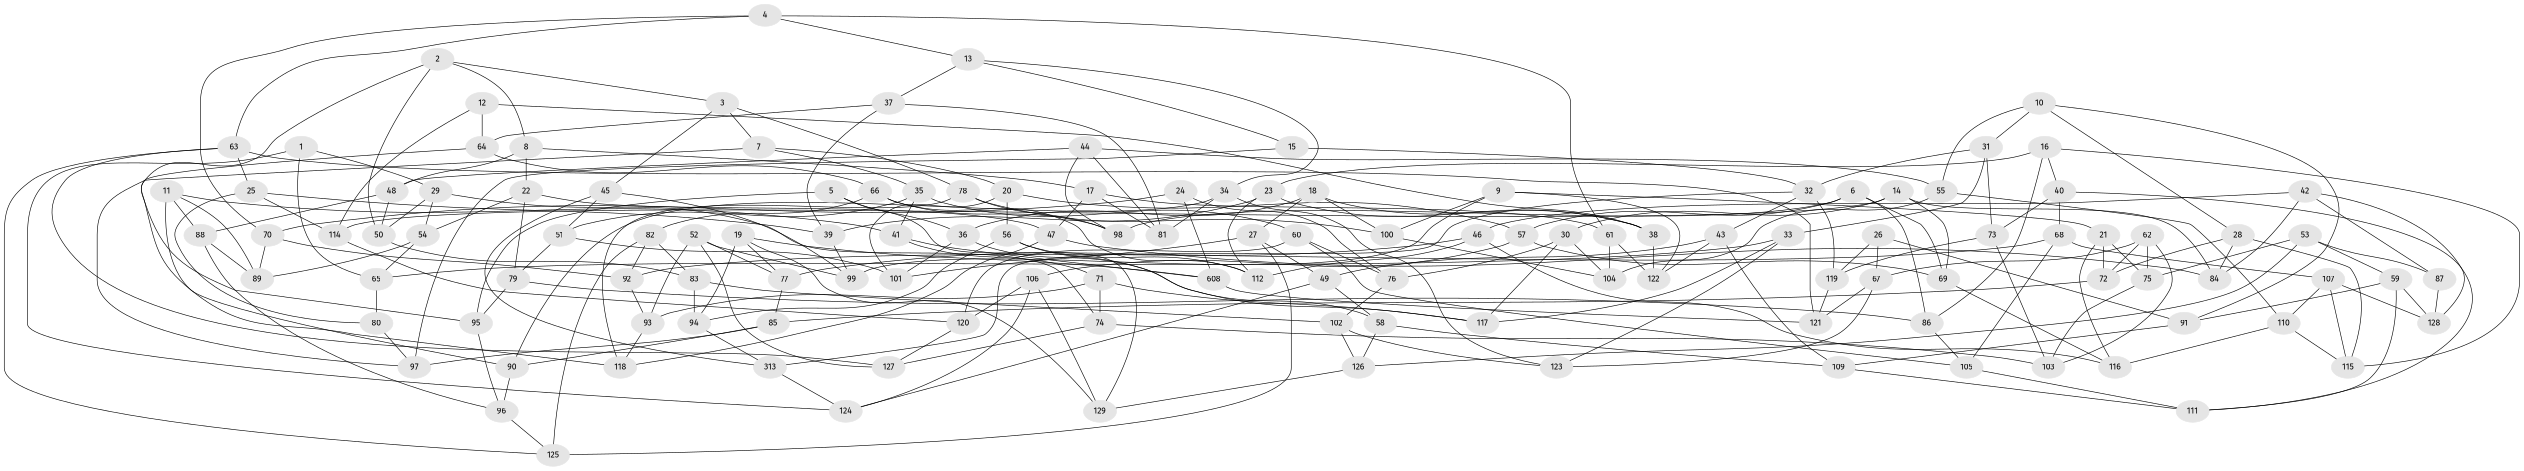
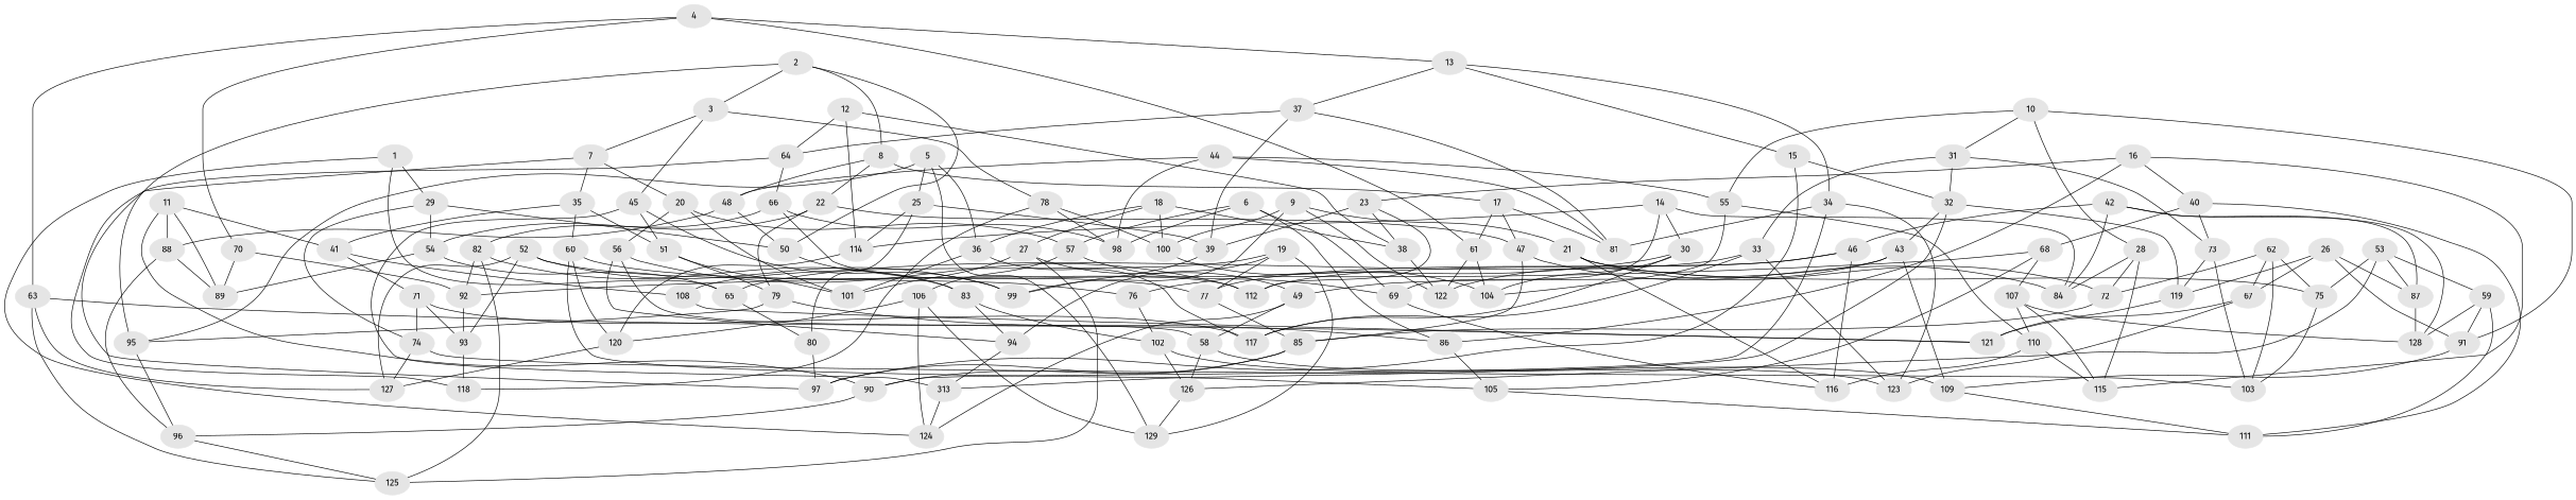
  graph {
    fontname="Fira Sans"
    node [color=gray90 fontname="Fira Sans" style=filled]
    edge [fontname="Fira Sans"]
    1
    29
    65
    124
    50
    54
    74
    80
    97
    2
    3
    8
    95
    7
    45
    78
    17
    22
    48
    83
    96
    20
    35
    99
    n25 [label=313]
    51
    98
    100
    118
    4
    13
    61
    63
    70
    15
    34
    37
    122
    104
    125
    127
    121
    89
    92
    5
    25
    36
    129
    114
    39
    101
    117
    6
    57
    69
    86
    106
    116
    105
    56
    41
    60
    47
    81
    79
    88
    9
    21
    72
    75
    10
    28
    31
    55
    91
    84
    115
    32
    33
    73
    110
    109
    11
    90
-   108 [label=608]
+   108
    71
    12
    38
    64
-   24
    76
    66
    120
    123
    14
    30
    119
    43
    16
    23
    40
    112
    68
    111
    18
    27
    49
    19
    77
    94
    85
    58
    103
    102
    26
    67
    87
    128
    107
    93
    42
    46
    44
    126
    52
    53
    59
    62
    82
    1 -- 29
    1 -- 65
    1 -- 124
    29 -- 50
    29 -- 54
    29 -- 74
    65 -- 80
    50 -- 83
    54 -- 65
    54 -- 89
    74 -- 127
    74 -- 103
    80 -- 97
    2 -- 50
    2 -- 3
    2 -- 8
    2 -- 95
    3 -- 7
    3 -- 45
    3 -- 78
    8 -- 17
    8 -- 22
    8 -- 48
    95 -- 96
    7 -- 97
    7 -- 20
    7 -- 35
    45 -- 99
    45 -- n25
    45 -- 51
    78 -- 98
    78 -- 100
    78 -- 118
    17 -- 61
    17 -- 47
    17 -- 81
    22 -- 54
    22 -- 47
    22 -- 79
    48 -- 50
    48 -- 88
    83 -- 94
    83 -- 102
    96 -- 125
    20 -- 101
    20 -- 57
    20 -- 56
    35 -- 51
    35 -- 41
    35 -- 60
    n25 -- 124
    51 -- 101
    51 -- 79
    100 -- 104
    4 -- 13
    4 -- 61
    4 -- 63
    4 -- 70
    13 -- 15
    13 -- 34
    13 -- 37
    61 -- 122
    61 -- 104
    63 -- 125
    63 -- 127
    63 -- 121
    70 -- 89
    70 -- 92
    15 -- 97
    15 -- 32
    34 -- 81
    34 -- 90
    34 -- 123
    37 -- 39
    37 -- 81
    37 -- 64
    92 -- 93
    5 -- 95
-   63 -- 25
+   5 -- 25
    5 -- 36
    5 -- 129
    25 -- 80
    25 -- 114
    25 -- 39
    36 -- 101
    36 -- 117
    114 -- 120
    39 -- 99
    6 -- 98
    6 -- 57
    6 -- 69
    6 -- 86
    57 -- 69
    57 -- 106
    69 -- 116
    86 -- 105
    106 -- 124
    106 -- 129
    106 -- 120
    105 -- 111
    56 -- 112
    56 -- 94
    56 -- 58
    41 -- 108
    41 -- 71
    60 -- 105
    60 -- 76
    60 -- 120
-   47 -- 118
+   47 -- 85
    47 -- 84
    79 -- 95
    79 -- 86
    88 -- 96
    88 -- 89
    9 -- 99
    9 -- 100
    9 -- 122
    9 -- 21
    21 -- 116
    21 -- 72
    21 -- 75
    72 -- 85
    75 -- 103
    10 -- 28
    10 -- 31
    10 -- 55
    10 -- 91
    28 -- 72
    28 -- 84
    28 -- 115
    31 -- 32
    31 -- 33
    31 -- 73
    55 -- 104
    55 -- 110
    91 -- 109
    32 -- n25
    32 -- 119
    32 -- 43
    33 -- 65
    33 -- 117
    33 -- 123
    73 -- 119
    73 -- 103
    110 -- 116
    110 -- 115
    109 -- 111
    11 -- 89
    11 -- 41
    11 -- 88
    11 -- 90
    90 -- 96
    108 -- 121
    71 -- 74
    71 -- 117
    71 -- 93
    12 -- 114
    12 -- 38
    12 -- 64
    38 -- 122
    64 -- 118
    64 -- 66
-   24 -- 70
-   24 -- 108
-   24 -- 76
    76 -- 102
    66 -- 98
    66 -- 112
    66 -- 82
    120 -- 127
    14 -- 114
    14 -- 69
    14 -- 84
    14 -- 30
    30 -- 104
    30 -- 117
    30 -- 76
    119 -- 121
    43 -- 122
    43 -- 109
    43 -- 49
    16 -- 86
    16 -- 115
    16 -- 23
    16 -- 40
    23 -- 39
    23 -- 38
    23 -- 112
    40 -- 73
    40 -- 68
    40 -- 111
    68 -- 92
    68 -- 105
    68 -- 107
    18 -- 100
    18 -- 36
    18 -- 38
    18 -- 27
    27 -- 125
    27 -- 101
    27 -- 49
    49 -- 124
    49 -- 58
    19 -- 129
    19 -- 108
    19 -- 77
    19 -- 94
    77 -- 85
    94 -- n25
    85 -- 97
    85 -- 90
    58 -- 109
    58 -- 126
    102 -- 123
    102 -- 126
    26 -- 91
    26 -- 119
    26 -- 67
+   26 -- 87
    67 -- 121
    67 -- 123
    87 -- 128
    107 -- 115
    107 -- 110
    107 -- 128
    93 -- 118
    42 -- 84
    42 -- 87
    42 -- 128
    42 -- 46
    46 -- 116
    46 -- 112
    46 -- 77
    44 -- 48
    44 -- 98
    44 -- 81
    44 -- 55
    126 -- 129
    52 -- 99
    52 -- 127
    52 -- 77
    52 -- 93
    53 -- 75
    53 -- 87
    53 -- 126
    53 -- 59
    59 -- 91
    59 -- 111
    59 -- 128
    62 -- 72
    62 -- 75
    62 -- 103
    62 -- 67
    82 -- 83
    82 -- 125
    82 -- 92
  }
